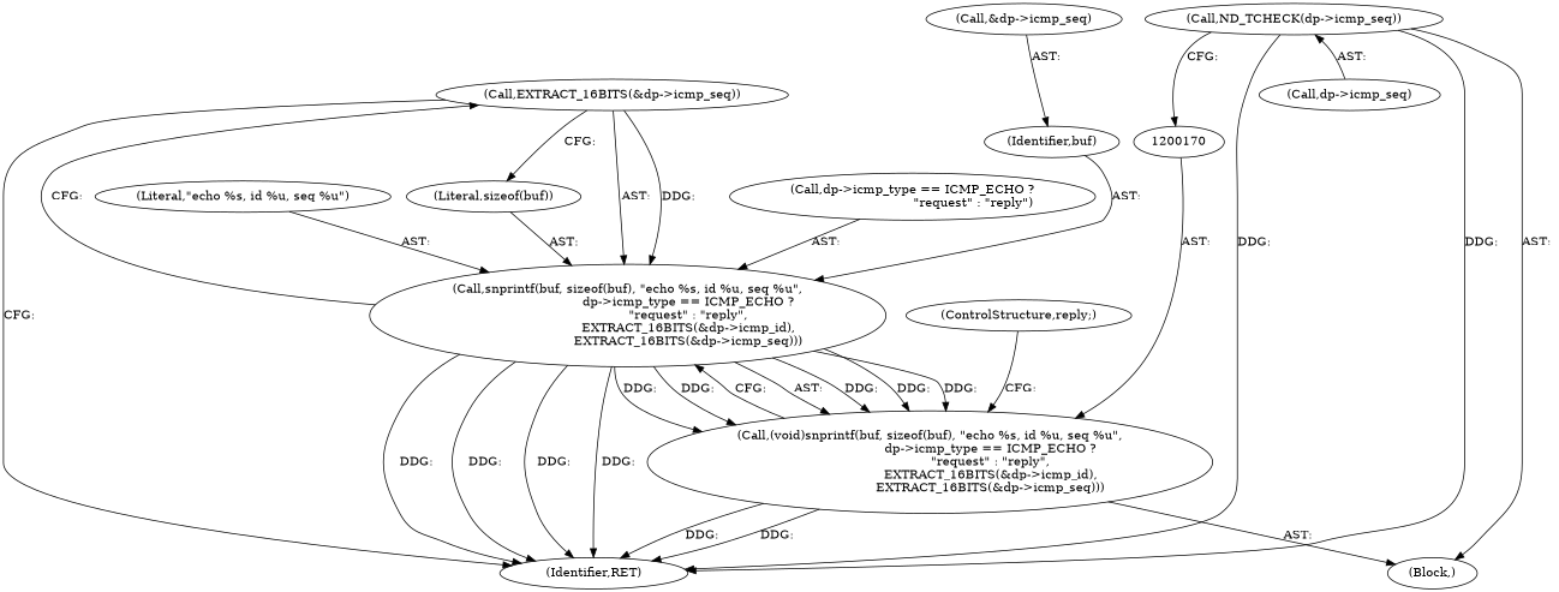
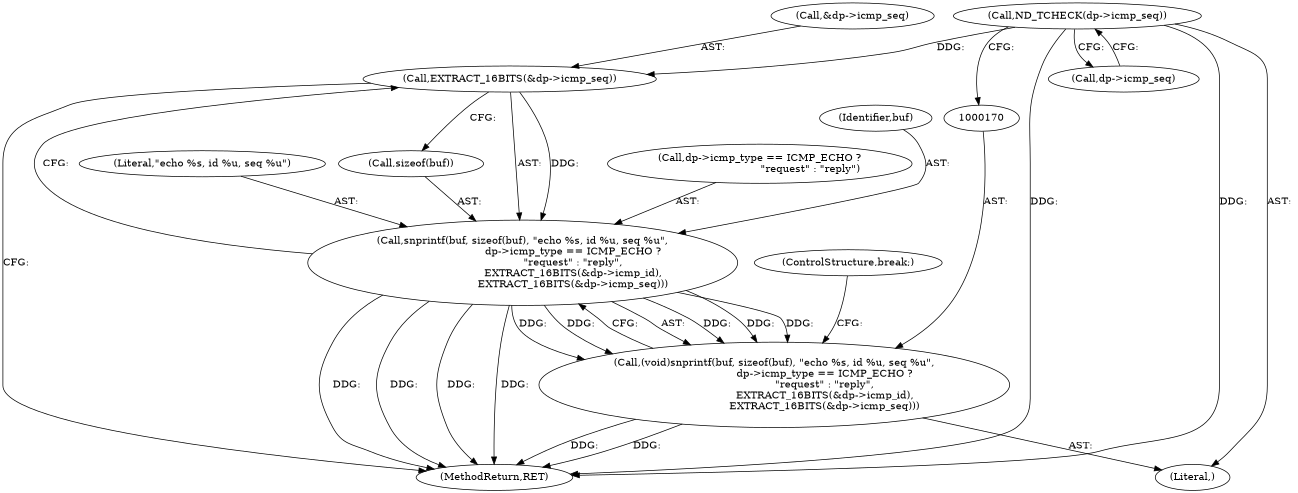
  digraph {
    n1 [label="(Call,EXTRACT_16BITS(&dp->icmp_seq))"]
    n2 [label="(Call,snprintf(buf, sizeof(buf), \"echo %s, id %u, seq %u\",\n                               dp->icmp_type == ICMP_ECHO ?\n                               \"request\" : \"reply\",\n                               EXTRACT_16BITS(&dp->icmp_id),\n                               EXTRACT_16BITS(&dp->icmp_seq)))"]
-   n3 [label="(Identifier,RET)"]
-   n4 [label="(Literal,sizeof(buf))"]
+   n3 [label="(MethodReturn,RET)"]
+   n4 [label="(Call,sizeof(buf))"]
    n5 [label="(Call,(void)snprintf(buf, sizeof(buf), \"echo %s, id %u, seq %u\",\n                               dp->icmp_type == ICMP_ECHO ?\n                               \"request\" : \"reply\",\n                               EXTRACT_16BITS(&dp->icmp_id),\n                               EXTRACT_16BITS(&dp->icmp_seq)))"]
    n6 [label="(Call,&dp->icmp_seq)"]
    n7 [label="(Call,ND_TCHECK(dp->icmp_seq))"]
    n8 [label="(Call,dp->icmp_seq)"]
-   n9 [label="(Block,)"]
-   1000170 [label=1200170]
+   n9 [label="(Literal,)"]
+   1000170
    n11 [label="(Literal,\"echo %s, id %u, seq %u\")"]
    n12 [label="(Call,dp->icmp_type == ICMP_ECHO ?\n                               \"request\" : \"reply\")"]
    n13 [label="(Identifier,buf)"]
-   n14 [label="(ControlStructure,reply;)"]
+   n14 [label="(ControlStructure,break;)"]
    n1 -> n2 [label="AST: "]
    n1 -> n2 [label="DDG: "]
    n1 -> n3 [label="CFG: "]
    n1 -> n4 [label="CFG: "]
    n2 -> n1 [label="CFG: "]
    n2 -> n3 [label="DDG: "]
    n2 -> n3 [label="DDG: "]
    n2 -> n3 [label="DDG: "]
    n2 -> n3 [label="DDG: "]
    n2 -> n5 [label="AST: "]
    n2 -> n5 [label="DDG: "]
    n2 -> n5 [label="DDG: "]
    n2 -> n5 [label="DDG: "]
    n2 -> n5 [label="DDG: "]
    n2 -> n5 [label="DDG: "]
    n4 -> n2 [label="AST: "]
    n5 -> n2 [label="CFG: "]
    n5 -> n3 [label="DDG: "]
    n5 -> n3 [label="DDG: "]
    n5 -> n9 [label="AST: "]
-   n6 -> n13 [label="AST: "]
+   n6 -> n1 [label="AST: "]
+   n7 -> n1 [label="DDG: "]
    n7 -> n3 [label="DDG: "]
    n7 -> n3 [label="DDG: "]
+   n7 -> n8 [label="CFG: "]
    n7 -> n9 [label="AST: "]
    n7 -> 1000170 [label="CFG: "]
-   n8 -> n7 [label="AST: "]
+   n8 -> n7 [label="CFG: "]
    1000170 -> n5 [label="AST: "]
    n11 -> n2 [label="AST: "]
    n12 -> n2 [label="AST: "]
    n13 -> n2 [label="AST: "]
    n14 -> n5 [label="CFG: "]
  }
